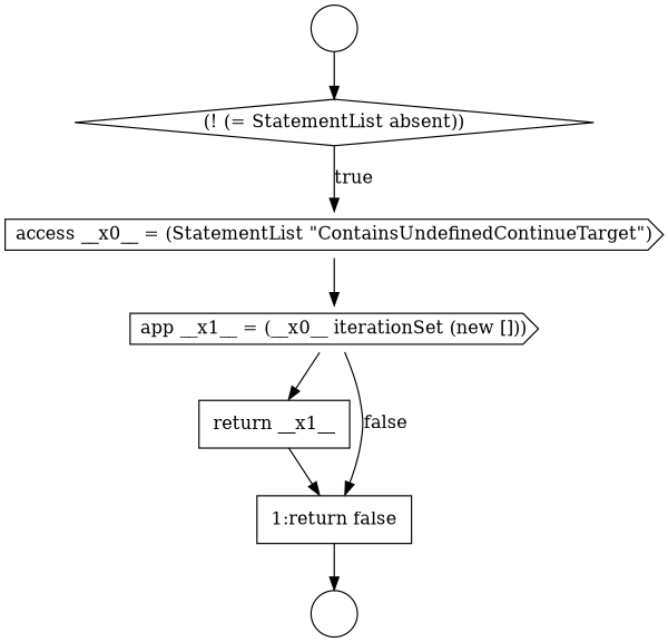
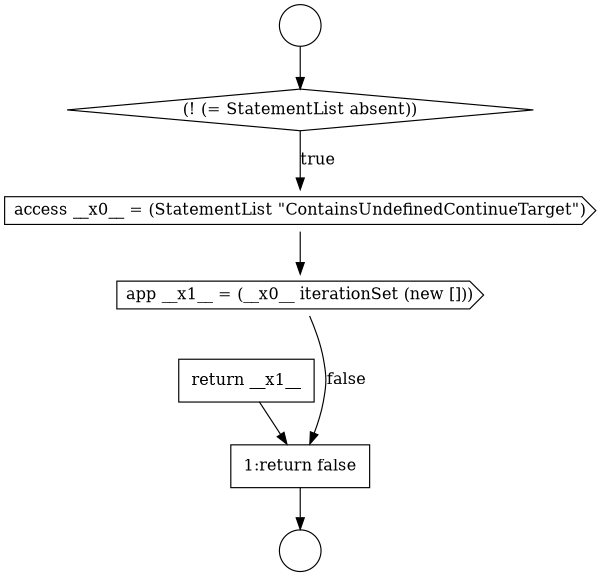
  digraph {
    node [color=black fillcolor=white shape=cds style=filled]
    edge [color=black]
    n1 [label=<<font color="black">access __x0__ = (StatementList &quot;ContainsUndefinedContinueTarget&quot;)</font>>]
    n2 [label=<<font color="black">app __x1__ = (__x0__ iterationSet (new []))</font>>]
    n3 [label=<<font color="black">     <table border="0" cellborder="1" cellspacing="0" cellpadding="10">       <tr><td align="left">return __x1__</td></tr>     </table>   </font>> margin=0 shape=none]
    n4 [label=<<font color="black">     <table border="0" cellborder="1" cellspacing="0" cellpadding="10">       <tr><td align="left">1:return false</td></tr>     </table>   </font>> margin=0 shape=none]
    n5 [label=" " shape=circle]
    n6 [label=" " shape=circle]
    n7 [label=<<font color="black">(! (= StatementList absent))</font>> shape=diamond]
    n1 -> n2
-   n2 -> n3
    n2 -> n4 [label=<<font color="black">false</font>>]
    n3 -> n4
    n4 -> n5
    n6 -> n7
    n7 -> n1 [label=<<font color="black">true</font>>]
  }
